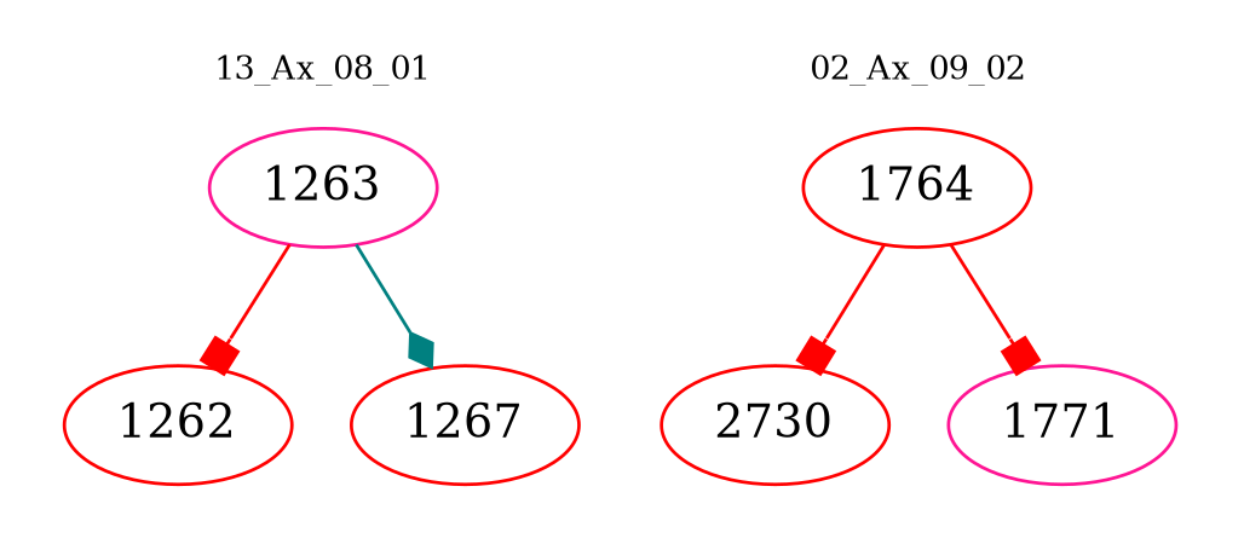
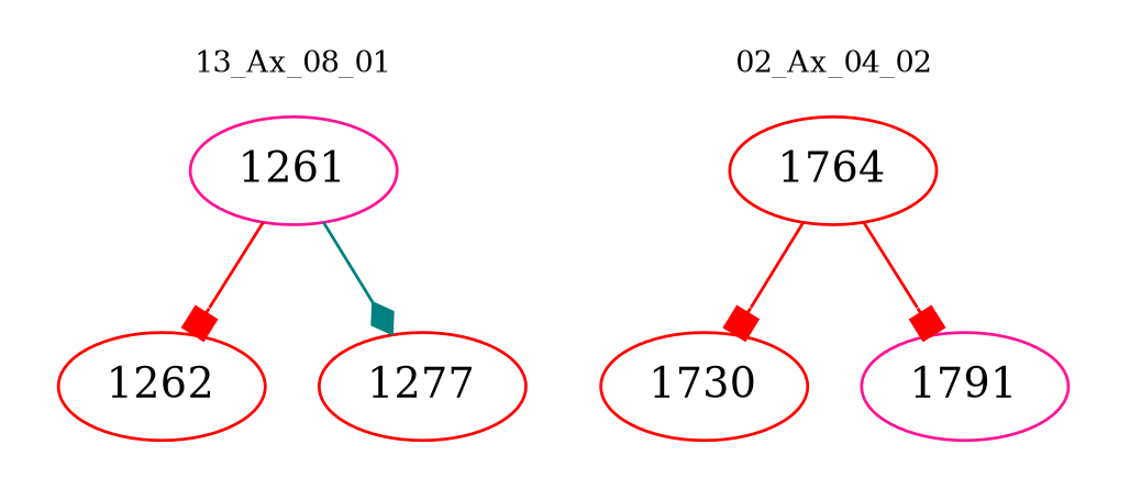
  digraph {
    node [color=red]
    edge [arrowhead=box color=red]
-   n1 [color=deeppink label=1263]
+   n1 [color=deeppink label=1261]
    n2 [label=1262]
-   n3 [label=1267]
+   n3 [label=1277]
    n4 [label=1764]
-   n5 [label=2730]
-   n6 [color=deeppink label=1771]
+   n5 [label=1730]
+   n6 [color=deeppink label=1791]
    subgraph cluster_1 {
      color=white
      fontsize=10
      label="13_Ax_08_01"
      n1
      n2
      n3
    }
    subgraph cluster_2 {
      color=white
      fontsize=10
-     label="02_Ax_09_02"
+     label="02_Ax_04_02"
      n4
      n5
      n6
    }
    n1 -> n2
    n1 -> n3 [arrowhead=diamond color=teal]
    n4 -> n5
    n4 -> n6
  }
